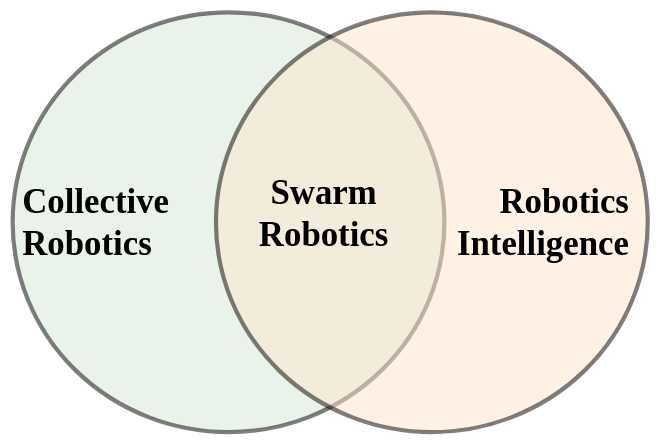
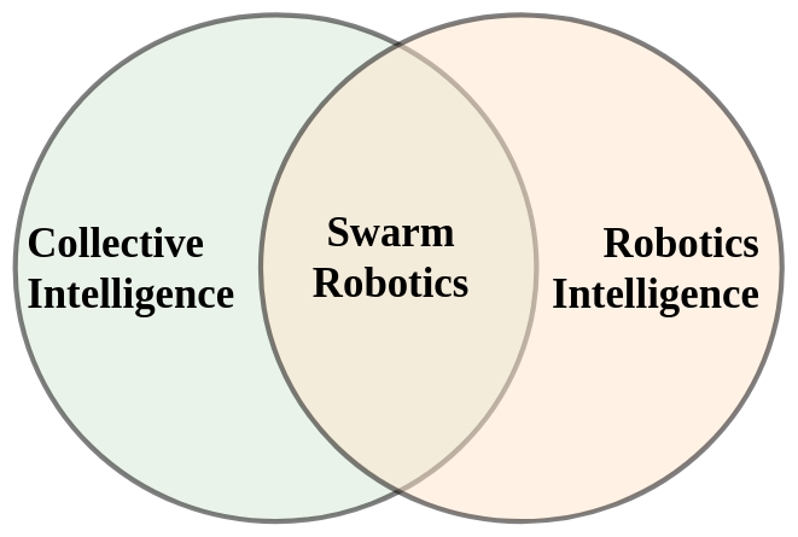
  <mxCell id="0" />
  <mxCell id="1" parent="0" />
- <mxCell id="2" value="&amp;nbsp;Collective &lt;br style=&quot;font-size: 58px;&quot;&gt;&amp;nbsp;Robotics" style="ellipse;whiteSpace=wrap;html=1;rounded=0;shadow=0;strokeWidth=7;fillColor=#d5e8d4;fontSize=58;align=left;fontFamily=Times New Roman;fontStyle=1;strokeColor=#000000;opacity=50;" vertex="1" parent="1"><mxGeometry x="20" y="20" width="720" height="700" as="geometry" /></mxCell>
+ <mxCell id="2" value="&amp;nbsp;Collective &lt;br style=&quot;font-size: 58px;&quot;&gt;&amp;nbsp;Intelligence" style="ellipse;whiteSpace=wrap;html=1;rounded=0;shadow=0;strokeWidth=7;fillColor=#d5e8d4;fontSize=58;align=left;fontFamily=Times New Roman;fontStyle=1;strokeColor=#000000;opacity=50;" vertex="1" parent="1"><mxGeometry x="20" y="20" width="720" height="700" as="geometry" /></mxCell>
  <mxCell id="3" value="Robotics&amp;nbsp;&amp;nbsp;&lt;br style=&quot;font-size: 58px;&quot;&gt;Intelligence&amp;nbsp;&amp;nbsp;" style="ellipse;whiteSpace=wrap;html=1;rounded=0;shadow=0;strokeWidth=7;fillColor=#ffe6cc;fontSize=58;align=right;fontFamily=Times New Roman;fontStyle=1;strokeColor=#000000;opacity=50;" vertex="1" parent="1"><mxGeometry x="359" y="20" width="720" height="700" as="geometry" /></mxCell>
  <mxCell id="4" value="Swarm Robotics" style="text;html=1;strokeColor=none;fillColor=none;align=center;verticalAlign=middle;whiteSpace=wrap;rounded=0;fontFamily=Times New Roman;fontSize=58;fontStyle=1;fontColor=#000000;" vertex="1" parent="1"><mxGeometry x="509" y="340" width="60" height="30" as="geometry" /></mxCell>
